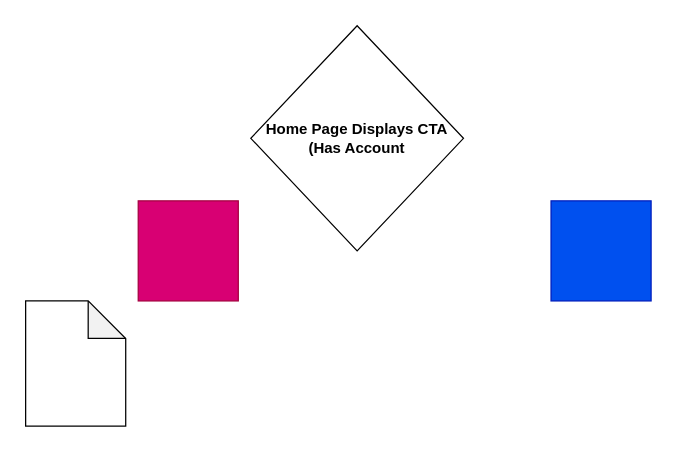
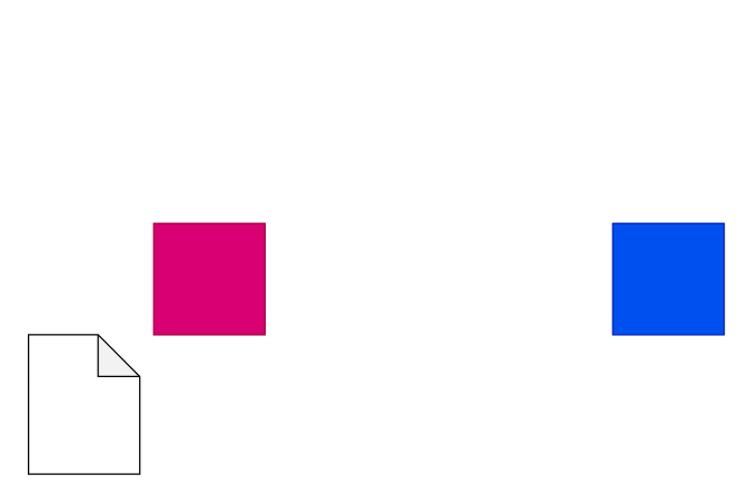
  <mxCell id="0" />
  <mxCell id="1" parent="0" />
  <mxCell id="2" value="" style="whiteSpace=wrap;html=1;aspect=fixed;rounded=0;sketch=0;fillColor=#d80073;strokeColor=#A50040;fontColor=#ffffff;" parent="1" vertex="1"><mxGeometry x="110" y="160" width="80" height="80" as="geometry" /></mxCell>
  <mxCell id="3" value="" style="whiteSpace=wrap;html=1;aspect=fixed;rounded=0;sketch=0;fillColor=#0050ef;strokeColor=#001DBC;fontColor=#ffffff;" parent="1" vertex="1"><mxGeometry x="440" y="160" width="80" height="80" as="geometry" /></mxCell>
- <mxCell id="4" value="&lt;b&gt;Home Page Displays CTA&lt;br&gt;(Has Account&lt;br&gt;&lt;/b&gt;" style="rhombus;whiteSpace=wrap;html=1;rounded=0;sketch=0;" parent="1" vertex="1"><mxGeometry x="200" y="20" width="170" height="180" as="geometry" /></mxCell>
  <mxCell id="5" value="" style="shape=note;whiteSpace=wrap;html=1;backgroundOutline=1;darkOpacity=0.05;rounded=0;sketch=0;" parent="1" vertex="1"><mxGeometry x="20" y="240" width="80" height="100" as="geometry" /></mxCell>
